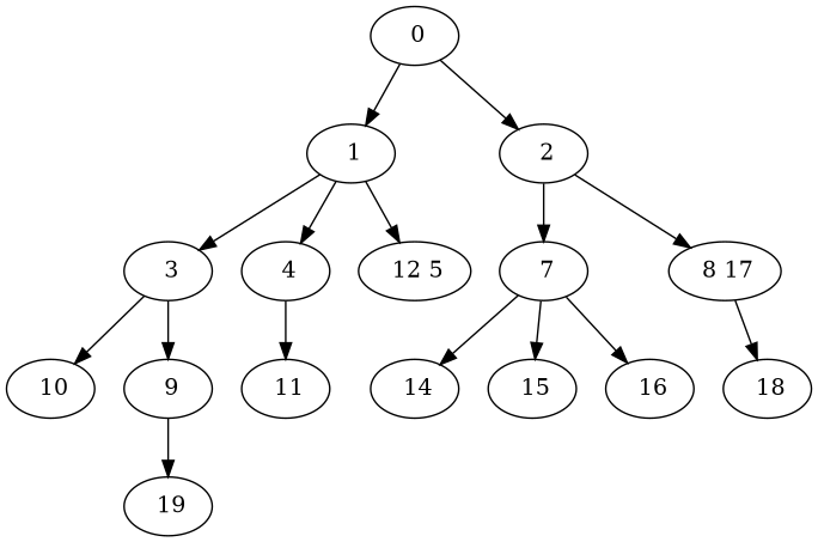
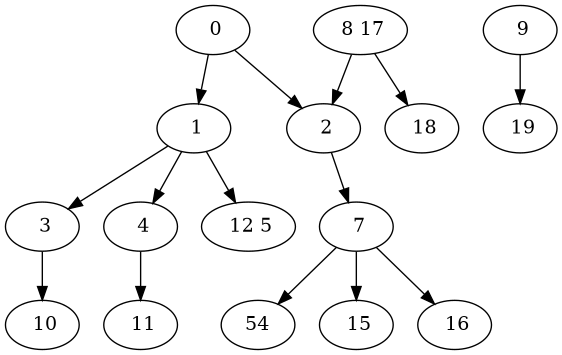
  digraph {
    " 0"
    " 1"
    " 2"
    " 3"
    " 4"
    " 12 5"
    " 7"
    " 8 17"
    " 10"
    " 9"
    " 11"
-   " 14"
+   " 14" [label=54]
    " 15"
    " 16"
    " 18"
    " 19"
    " 0" -> " 1"
    " 0" -> " 2"
    " 1" -> " 3"
    " 1" -> " 4"
    " 1" -> " 12 5"
    " 2" -> " 7"
-   " 2" -> " 8 17"
+   " 8 17" -> " 2"
    " 3" -> " 10"
-   " 3" -> " 9"
    " 4" -> " 11"
    " 7" -> " 14"
    " 7" -> " 15"
    " 7" -> " 16"
    " 8 17" -> " 18"
    " 9" -> " 19"
  }
